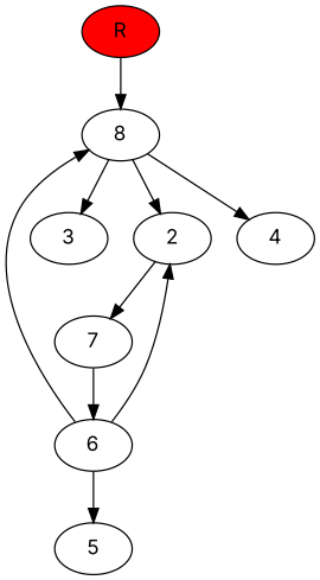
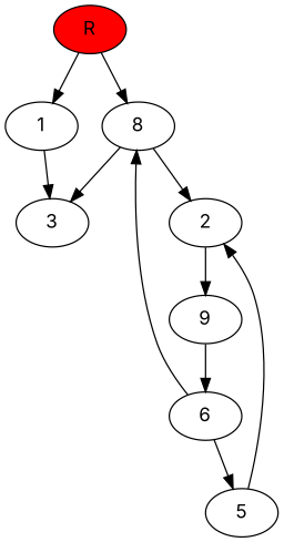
  digraph {
    fontname=Inter
    node [fontname=Inter]
    edge [fontname=Inter]
+   1
    3
    2
-   7
+   7 [label=9]
    6
    5
    8
-   4
    R [fillcolor="#ff0000" style=filled]
+   1 -> 3
    2 -> 7
    7 -> 6
    6 -> 5
    6 -> 8
-   6 -> 2
+   5 -> 2
    8 -> 3
    8 -> 2
-   8 -> 4
+   R -> 1
    R -> 8
  }
